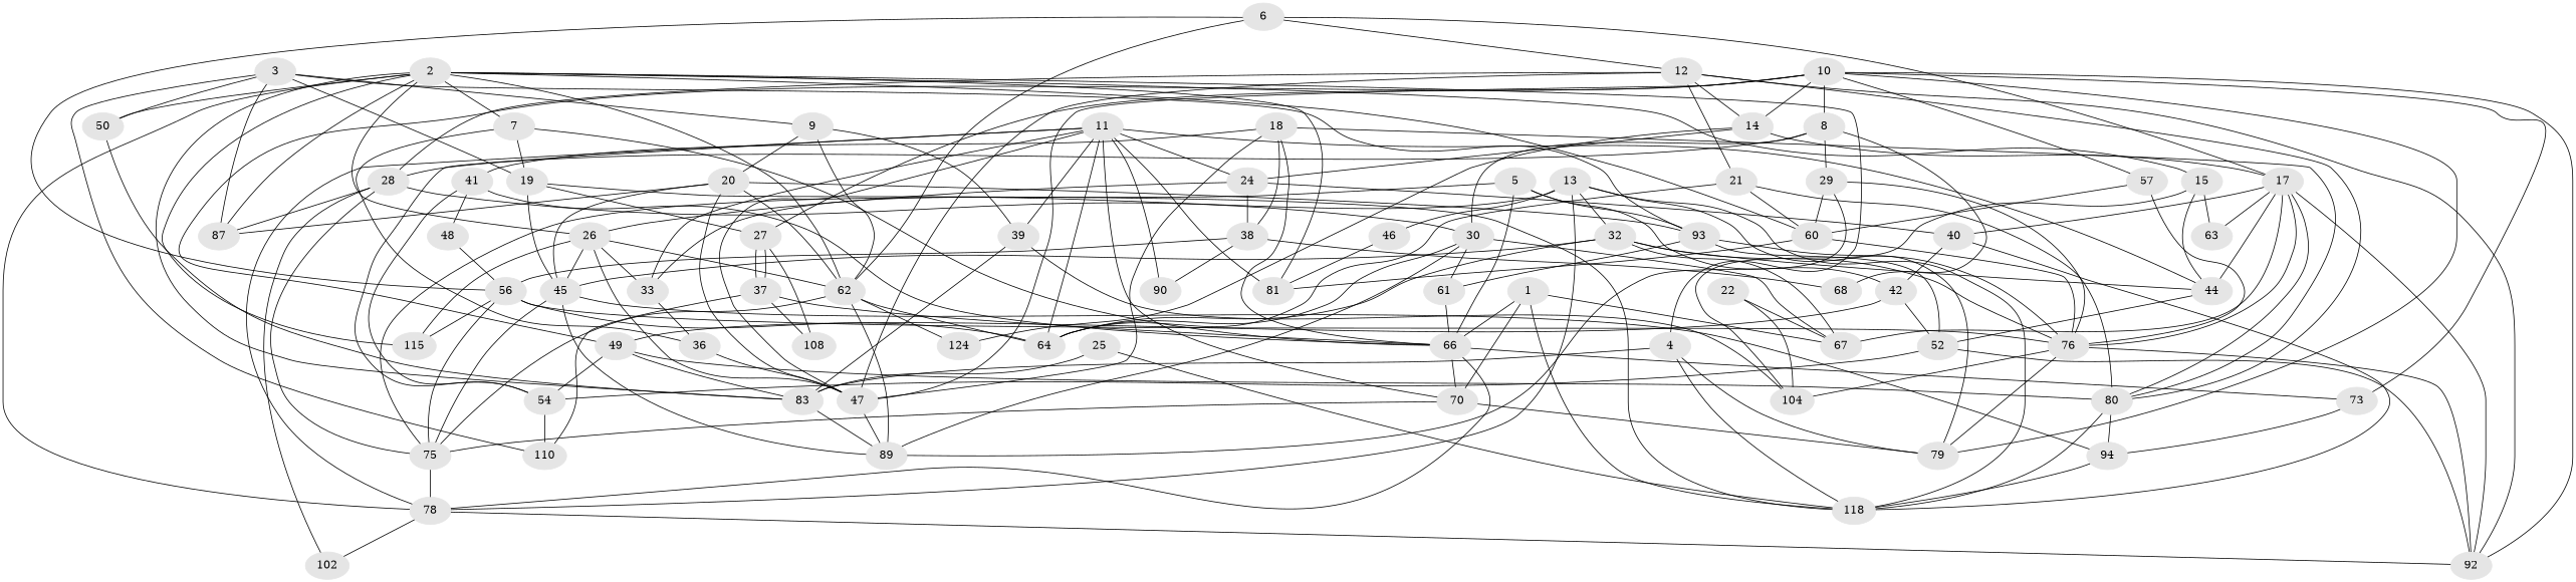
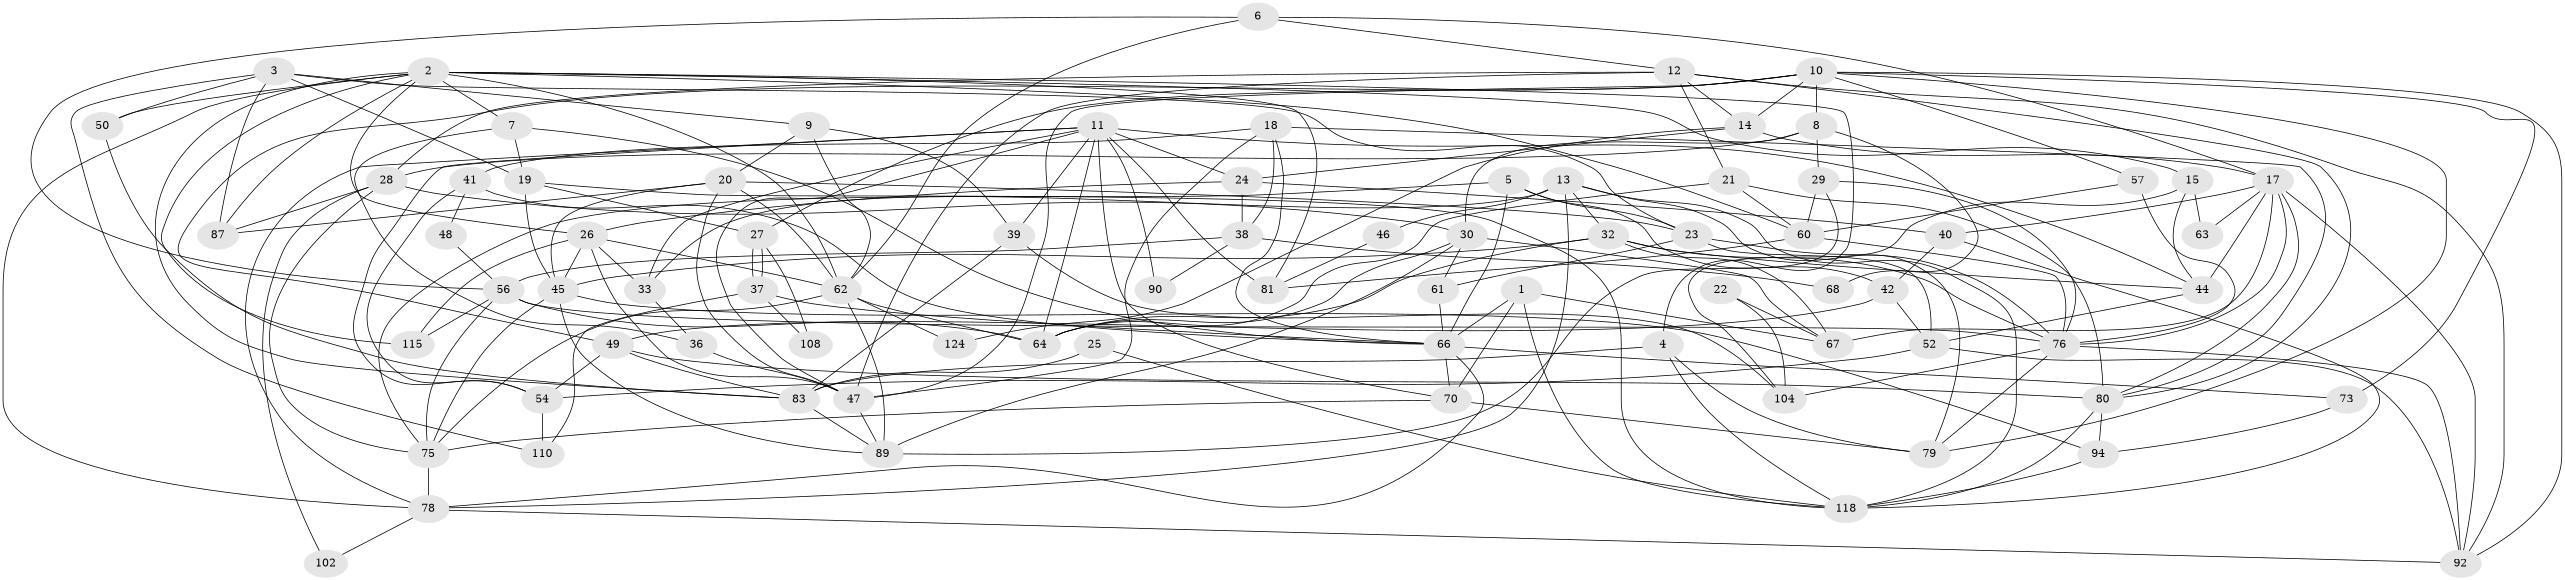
  graph {
    node [color=gray90 style=filled]
    66 [super="+121"]
    70 [super="+91"]
    78 [super="+112"]
    73
    1
    67 [super="+72"]
    118
    79
    75 [super="+105"]
    2 [super="+51"]
    4
    7 [super="+53"]
    15 [super="+117"]
    26 [super="+88"]
    50
    60 [super="+116"]
    62 [super="+77"]
    81 [super="+120"]
    83 [super="+109"]
    87
    115
    19 [super="+59"]
    36
    44
    63
    104
    47 [super="+65"]
    33 [super="+111"]
    45 [super="+58"]
    76 [super="+100"]
    64 [super="+106"]
    124
    89 [super="+93"]
    92 [super="+119"]
    102
    3 [super="+69"]
    9
-   23 [super="+31" label=93]
+   23 [super="+31"]
    110
    20 [super="+43"]
    39 [super="+84"]
    27 [super="+35"]
    52 [super="+55"]
    61
    5
    42 [super="+97"]
    49 [super="+96"]
    6 [super="+114"]
    12 [super="+113"]
    n50 [label=17 super="+17"]
    56 [super="+103"]
    28 [super="+86"]
    14
    21 [super="+99"]
    80 [super="+98"]
    40 [super="+101"]
    8 [super="+71"]
    29
    30
    68
    10 [super="+107"]
    57
    11 [super="+85"]
    24 [super="+34"]
    54 [super="+122"]
    90
    37 [super="+95"]
    108
    94
    38 [super="+82"]
    13 [super="+123"]
    32 [super="+74"]
    46
    18
    41
    48
    22
    25
    66 -- 70
    66 -- 78
    66 -- 73
    70 -- 79
    70 -- 75
    78 -- 92
    78 -- 102
    73 -- 94
    1 -- 66
    1 -- 70
    1 -- 67
    1 -- 118
    75 -- 78
    2 -- 78
    2 -- 4
    2 -- 7
    2 -- 15
    2 -- 26
    2 -- 50
    2 -- 60
    2 -- 62
    2 -- 81
    2 -- 83
    2 -- 87
    2 -- 115
    4 -- 118
    4 -- 79
    4 -- 83
    7 -- 66
    7 -- 19
    7 -- 36
    15 -- 44
    15 -- 63
    15 -- 104
    26 -- 62
    26 -- 115
    26 -- 47
    26 -- 33
    26 -- 45
    50 -- 83
    60 -- 81
    60 -- 76
    62 -- 75
    62 -- 64
    62 -- 124
    62 -- 89
    83 -- 89
    19 -- 118
    19 -- 45
    19 -- 27
    36 -- 47
    44 -- 52
    47 -- 89
    33 -- 36
    45 -- 75
    45 -- 89
    45 -- 94
    76 -- 79
    76 -- 104
    76 -- 92
    3 -- 50
    3 -- 87
    3 -- 19
    3 -- 9
    3 -- 23
    3 -- 110
    9 -- 62
    9 -- 20
    9 -- 39
    23 -- 76
    23 -- 52
    23 -- 61
    20 -- 62
    20 -- 87
    20 -- 47
    20 -- 45
    20 -- 23 [weight=2]
    39 -- 83
    39 -- 104
    27 -- 37
    27 -- 37
    27 -- 108
    52 -- 92
    52 -- 54
    61 -- 66
    5 -- 66
    5 -- 75
    5 -- 23
    5 -- 42
    42 -- 52
    42 -- 49
    49 -- 83
    49 -- 80
    49 -- 54
    6 -- 62
    6 -- 12
    6 -- n50
    6 -- 56
    12 -- 47
    12 -- 92
    12 -- 28
    12 -- 14
    12 -- 21
    12 -- 80
    n50 -- 67
    n50 -- 44
    n50 -- 63
    n50 -- 76
    n50 -- 92
    n50 -- 80
    n50 -- 40
    56 -- 75
    56 -- 115
    56 -- 76
    56 -- 64
    28 -- 75
    28 -- 87
    28 -- 102
    28 -- 30
    14 -- 124
    14 -- n50
    14 -- 24
    21 -- 60
    21 -- 64
    21 -- 80
    80 -- 118
    80 -- 94
    40 -- 118
    40 -- 42 [weight=2]
    8 -- 28
    8 -- 29
    8 -- 30
    8 -- 68
    29 -- 60
    29 -- 76
    29 -- 89
    30 -- 67
    30 -- 64
    30 -- 89
    30 -- 61
    10 -- 73
    10 -- 79
    10 -- 47
    10 -- 92
    10 -- 27
    10 -- 49
    10 -- 14
    10 -- 8
    10 -- 57
    57 -- 60
    57 -- 76
    11 -- 70
    11 -- 78
    11 -- 81
    11 -- 44
    11 -- 47
    11 -- 33
    11 -- 64
    11 -- 39
    11 -- 24
    11 -- 54
    11 -- 90
    24 -- 26
    24 -- 40
    24 -- 38
    54 -- 110
    37 -- 66
    37 -- 110
    37 -- 108
    94 -- 118
    38 -- 56
    38 -- 68
    38 -- 90
    13 -- 78
    13 -- 118
    13 -- 79
    13 -- 33
    13 -- 32
    13 -- 46
    32 -- 67
    32 -- 44
    32 -- 45
    32 -- 76
    32 -- 64
    46 -- 81 [weight=2]
    18 -- 66
    18 -- 47
    18 -- 80
    18 -- 38
    18 -- 41
    41 -- 66
    41 -- 54
    41 -- 48
    48 -- 56
    22 -- 67
    22 -- 104
    25 -- 118
    25 -- 83
  }
